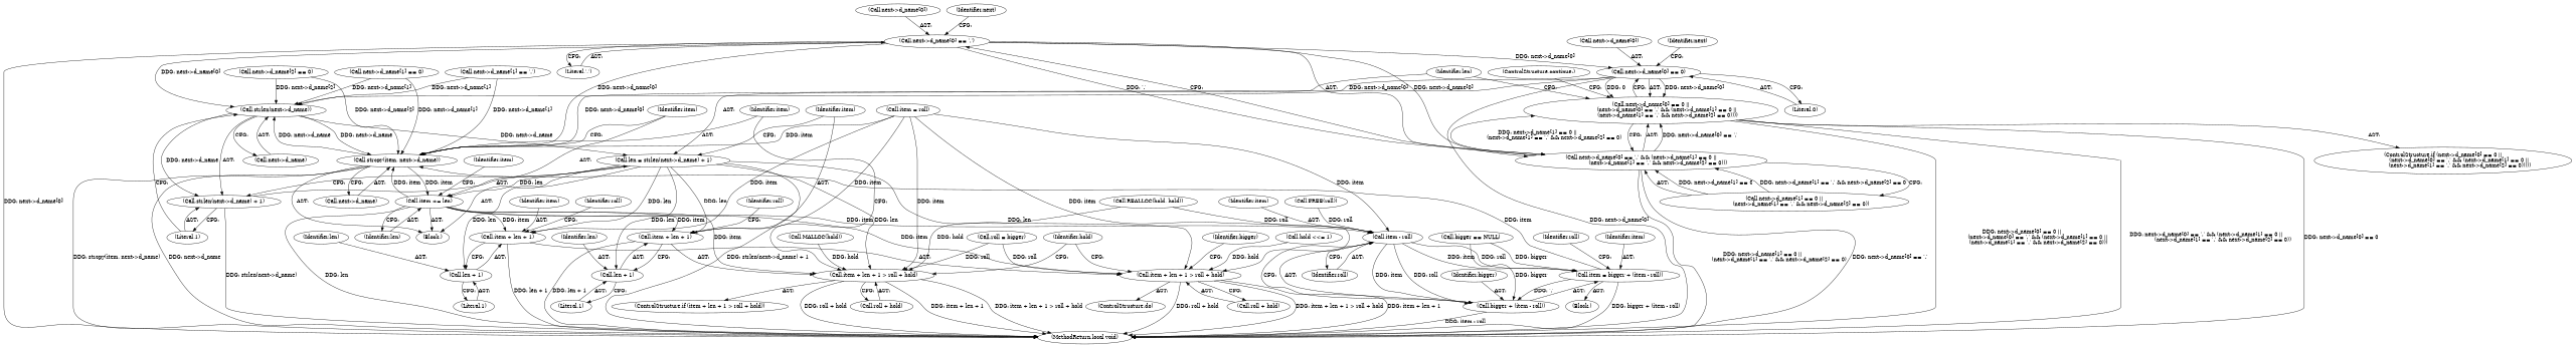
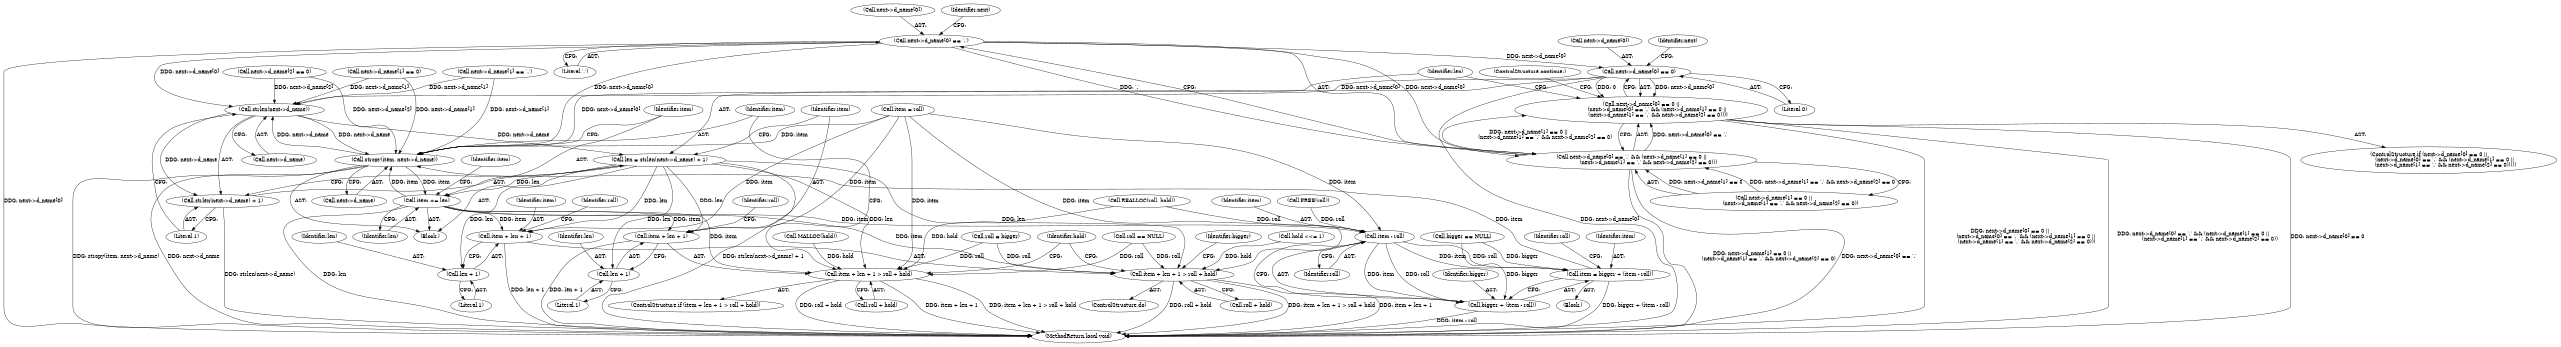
  digraph {
    n1 [label="(Call,next->d_name[0] == '.')"]
    n2 [label="(Call,next->d_name[0] == 0)"]
    n3 [label="(Call,next->d_name[0] == '.' && (next->d_name[1] == 0 ||\n                     (next->d_name[1] == '.' && next->d_name[2] == 0)))"]
    n4 [label="(Call,strlen(next->d_name))"]
    n5 [label="(Call,strcpy(item, next->d_name))"]
    n6 [label="(Literal,'.')"]
    n7 [label="(MethodReturn,local void)"]
    n8 [label="(Call,next->d_name[0] == 0 ||\n                    (next->d_name[0] == '.' && (next->d_name[1] == 0 ||\n                     (next->d_name[1] == '.' && next->d_name[2] == 0))))"]
    n9 [label="(Literal,0)"]
    n10 [label="(Call,next->d_name[1] == 0 ||\n                     (next->d_name[1] == '.' && next->d_name[2] == 0))"]
    n11 [label="(Call,len = strlen(next->d_name) + 1)"]
    n12 [label="(Call,strlen(next->d_name) + 1)"]
    n13 [label="(Call,next->d_name)"]
    n14 [label="(Call,item += len)"]
    n15 [label="(Block,)"]
    n16 [label="(Call,next->d_name)"]
    n17 [label="(ControlStructure,if (next->d_name[0] == 0 ||\n                    (next->d_name[0] == '.' && (next->d_name[1] == 0 ||\n                     (next->d_name[1] == '.' && next->d_name[2] == 0)))))"]
    n18 [label="(Call,item + len + 1 > roll + hold)"]
    n19 [label="(Call,item + len + 1)"]
    n20 [label="(Call,len + 1)"]
    n21 [label="(Call,item + len + 1 > roll + hold)"]
    n22 [label="(Call,item + len + 1)"]
    n23 [label="(Call,len + 1)"]
    n24 [label="(Literal,1)"]
    n25 [label="(Call,roll + hold)"]
    n26 [label="(ControlStructure,if (item + len + 1 > roll + hold))"]
    n27 [label="(Literal,1)"]
    n28 [label="(Call,roll + hold)"]
    n29 [label="(ControlStructure,do)"]
    n30 [label="(Literal,1)"]
    n31 [label="(Call,item - roll)"]
    n32 [label="(Identifier,len)"]
    n33 [label="(Call,item = bigger + (item - roll))"]
    n34 [label="(Call,bigger + (item - roll))"]
    n35 [label="(Identifier,roll)"]
    n36 [label="(Block,)"]
    n37 [label="(Call,roll = bigger)"]
    n38 [label="(Identifier,item)"]
    n39 [label="(Call,next->d_name[1] == '.')"]
    n40 [label="(Identifier,bigger)"]
    n41 [label="(Identifier,roll)"]
+   n42 [label="(Call,roll == NULL)"]
    n43 [label="(Call,FREE(roll))"]
    n44 [label="(ControlStructure,continue;)"]
    n45 [label="(Identifier,item)"]
    n46 [label="(Call,next->d_name[0])"]
    n47 [label="(Identifier,len)"]
    n48 [label="(Identifier,item)"]
    n49 [label="(Call,MALLOC(hold))"]
    n50 [label="(Call,bigger == NULL)"]
    n51 [label="(Identifier,len)"]
    n52 [label="(Identifier,len)"]
    n53 [label="(Identifier,roll)"]
    n54 [label="(Identifier,bigger)"]
    n55 [label="(Call,hold <<= 1)"]
    n56 [label="(Call,next->d_name[1] == 0)"]
    n57 [label="(Identifier,next)"]
    n58 [label="(Call,item = roll)"]
    n59 [label="(Identifier,item)"]
    n60 [label="(Call,next->d_name[0])"]
    n61 [label="(Identifier,roll)"]
    n62 [label="(Call,next->d_name[2] == 0)"]
    n63 [label="(Identifier,item)"]
    n64 [label="(Identifier,item)"]
-   n65 [label="(Call,REALLOC(hold, hold))"]
+   n65 [label="(Call,REALLOC(roll, hold))"]
    n66 [label="(Identifier,item)"]
    n67 [label="(Identifier,next)"]
    n68 [label="(Identifier,hold)"]
    n1 -> n2 [label="DDG: next->d_name[0]"]
    n1 -> n3 [label="AST: "]
    n1 -> n3 [label="DDG: next->d_name[0]"]
    n1 -> n3 [label="DDG: '.'"]
    n1 -> n4 [label="DDG: next->d_name[0]"]
    n1 -> n5 [label="DDG: next->d_name[0]"]
    n1 -> n6 [label="CFG: "]
    n1 -> n7 [label="DDG: next->d_name[0]"]
    n2 -> n4 [label="DDG: next->d_name[0]"]
    n2 -> n5 [label="DDG: next->d_name[0]"]
    n2 -> n7 [label="DDG: next->d_name[0]"]
    n2 -> n8 [label="AST: "]
    n2 -> n8 [label="DDG: next->d_name[0]"]
    n2 -> n8 [label="DDG: 0"]
    n2 -> n9 [label="CFG: "]
    n3 -> n1 [label="CFG: "]
    n3 -> n7 [label="DDG: next->d_name[1] == 0 ||\n                     (next->d_name[1] == '.' && next->d_name[2] == 0)"]
    n3 -> n7 [label="DDG: next->d_name[0] == '.'"]
    n3 -> n8 [label="AST: "]
    n3 -> n8 [label="DDG: next->d_name[0] == '.'"]
    n3 -> n8 [label="DDG: next->d_name[1] == 0 ||\n                     (next->d_name[1] == '.' && next->d_name[2] == 0)"]
    n3 -> n10 [label="CFG: "]
    n4 -> n5 [label="DDG: next->d_name"]
    n4 -> n11 [label="DDG: next->d_name"]
    n4 -> n12 [label="AST: "]
    n4 -> n12 [label="DDG: next->d_name"]
    n4 -> n13 [label="CFG: "]
    n5 -> n4 [label="DDG: next->d_name"]
    n5 -> n7 [label="DDG: next->d_name"]
    n5 -> n7 [label="DDG: strcpy(item, next->d_name)"]
    n5 -> n14 [label="DDG: item"]
    n5 -> n15 [label="AST: "]
    n5 -> n16 [label="CFG: "]
    n6 -> n1 [label="AST: "]
    n8 -> n2 [label="CFG: "]
    n8 -> n3 [label="CFG: "]
    n8 -> n7 [label="DDG: next->d_name[0] == 0 ||\n                    (next->d_name[0] == '.' && (next->d_name[1] == 0 ||\n                     (next->d_name[1] == '.' && next->d_name[2] == 0)))"]
    n8 -> n7 [label="DDG: next->d_name[0] == '.' && (next->d_name[1] == 0 ||\n                     (next->d_name[1] == '.' && next->d_name[2] == 0))"]
    n8 -> n7 [label="DDG: next->d_name[0] == 0"]
    n8 -> n17 [label="AST: "]
    n9 -> n2 [label="AST: "]
    n10 -> n3 [label="AST: "]
    n10 -> n3 [label="DDG: next->d_name[1] == 0"]
    n10 -> n3 [label="DDG: next->d_name[1] == '.' && next->d_name[2] == 0"]
    n11 -> n7 [label="DDG: strlen(next->d_name) + 1"]
    n11 -> n12 [label="CFG: "]
    n11 -> n14 [label="DDG: len"]
    n11 -> n15 [label="AST: "]
    n11 -> n18 [label="DDG: len"]
    n11 -> n19 [label="DDG: len"]
    n11 -> n20 [label="DDG: len"]
    n11 -> n21 [label="DDG: len"]
    n11 -> n22 [label="DDG: len"]
    n11 -> n23 [label="DDG: len"]
    n12 -> n7 [label="DDG: strlen(next->d_name)"]
    n12 -> n11 [label="AST: "]
    n12 -> n24 [label="CFG: "]
    n13 -> n4 [label="AST: "]
    n14 -> n5 [label="DDG: item"]
    n14 -> n7 [label="DDG: len"]
    n14 -> n15 [label="AST: "]
    n14 -> n18 [label="DDG: item"]
    n14 -> n19 [label="DDG: item"]
    n14 -> n21 [label="DDG: item"]
    n14 -> n22 [label="DDG: item"]
    n14 -> n31 [label="DDG: item"]
    n14 -> n32 [label="CFG: "]
    n16 -> n5 [label="AST: "]
    n18 -> n7 [label="DDG: roll + hold"]
    n18 -> n7 [label="DDG: item + len + 1"]
    n18 -> n7 [label="DDG: item + len + 1 > roll + hold"]
    n18 -> n25 [label="CFG: "]
    n18 -> n26 [label="AST: "]
    n19 -> n7 [label="DDG: len + 1"]
    n19 -> n18 [label="AST: "]
    n19 -> n20 [label="CFG: "]
    n20 -> n19 [label="AST: "]
    n20 -> n27 [label="CFG: "]
    n21 -> n7 [label="DDG: roll + hold"]
    n21 -> n7 [label="DDG: item + len + 1 > roll + hold"]
    n21 -> n7 [label="DDG: item + len + 1"]
    n21 -> n28 [label="CFG: "]
    n21 -> n29 [label="AST: "]
    n22 -> n7 [label="DDG: len + 1"]
    n22 -> n21 [label="AST: "]
    n22 -> n23 [label="CFG: "]
    n23 -> n22 [label="AST: "]
    n23 -> n30 [label="CFG: "]
    n24 -> n4 [label="CFG: "]
    n24 -> n12 [label="AST: "]
    n25 -> n18 [label="AST: "]
    n27 -> n20 [label="AST: "]
    n28 -> n21 [label="AST: "]
    n30 -> n23 [label="AST: "]
    n31 -> n33 [label="DDG: item"]
    n31 -> n33 [label="DDG: roll"]
    n31 -> n34 [label="AST: "]
    n31 -> n34 [label="DDG: item"]
    n31 -> n34 [label="DDG: roll"]
    n31 -> n35 [label="CFG: "]
    n32 -> n14 [label="AST: "]
    n33 -> n5 [label="DDG: item"]
    n33 -> n7 [label="DDG: bigger + (item - roll)"]
-   n33 -> n34 [label="DDG: '.'"]
+   n33 -> n34 [label="CFG: "]
    n33 -> n36 [label="AST: "]
    n34 -> n7 [label="DDG: item - roll"]
    n34 -> n31 [label="CFG: "]
    n34 -> n33 [label="AST: "]
    n35 -> n31 [label="AST: "]
    n37 -> n18 [label="DDG: roll"]
    n37 -> n21 [label="DDG: roll"]
    n38 -> n5 [label="CFG: "]
    n38 -> n14 [label="AST: "]
    n39 -> n4 [label="DDG: next->d_name[1]"]
    n39 -> n5 [label="DDG: next->d_name[1]"]
    n40 -> n34 [label="AST: "]
    n41 -> n19 [label="CFG: "]
+   n42 -> n18 [label="DDG: roll"]
+   n42 -> n21 [label="DDG: roll"]
    n43 -> n31 [label="DDG: roll"]
    n44 -> n8 [label="CFG: "]
    n45 -> n33 [label="AST: "]
    n46 -> n2 [label="AST: "]
    n47 -> n20 [label="AST: "]
    n48 -> n31 [label="AST: "]
    n49 -> n18 [label="DDG: hold"]
    n50 -> n33 [label="DDG: bigger"]
    n50 -> n34 [label="DDG: bigger"]
    n51 -> n8 [label="CFG: "]
    n51 -> n11 [label="AST: "]
    n52 -> n23 [label="AST: "]
    n53 -> n33 [label="CFG: "]
    n54 -> n21 [label="CFG: "]
    n55 -> n21 [label="DDG: hold"]
    n56 -> n4 [label="DDG: next->d_name[1]"]
    n56 -> n5 [label="DDG: next->d_name[1]"]
    n57 -> n2 [label="CFG: "]
    n58 -> n5 [label="DDG: item"]
    n58 -> n18 [label="DDG: item"]
    n58 -> n19 [label="DDG: item"]
    n58 -> n21 [label="DDG: item"]
    n58 -> n22 [label="DDG: item"]
    n58 -> n31 [label="DDG: item"]
    n59 -> n14 [label="CFG: "]
    n60 -> n1 [label="AST: "]
    n61 -> n22 [label="CFG: "]
    n62 -> n4 [label="DDG: next->d_name[2]"]
    n62 -> n5 [label="DDG: next->d_name[2]"]
    n63 -> n22 [label="AST: "]
    n64 -> n11 [label="CFG: "]
    n64 -> n19 [label="AST: "]
    n65 -> n18 [label="DDG: hold"]
    n65 -> n31 [label="DDG: roll"]
    n66 -> n5 [label="AST: "]
    n66 -> n18 [label="CFG: "]
    n67 -> n1 [label="CFG: "]
    n68 -> n18 [label="CFG: "]
    n68 -> n21 [label="CFG: "]
  }
